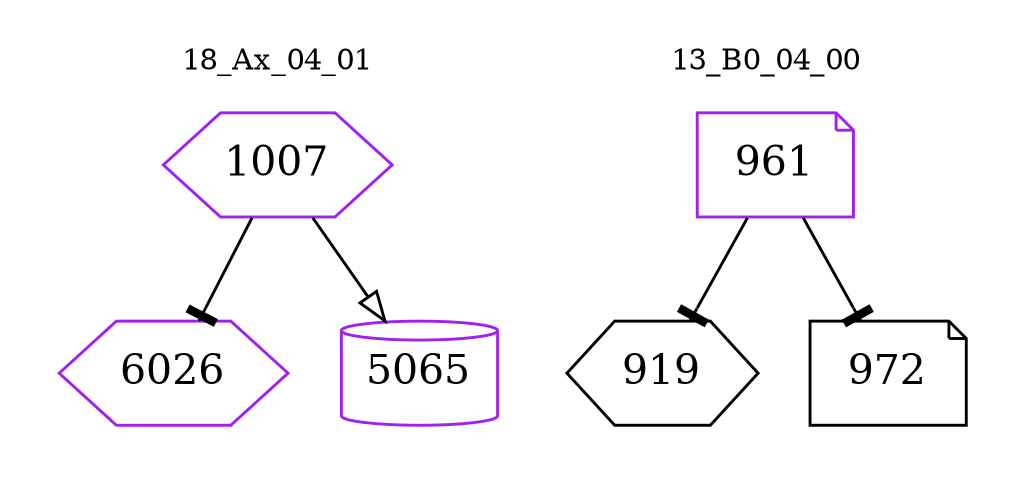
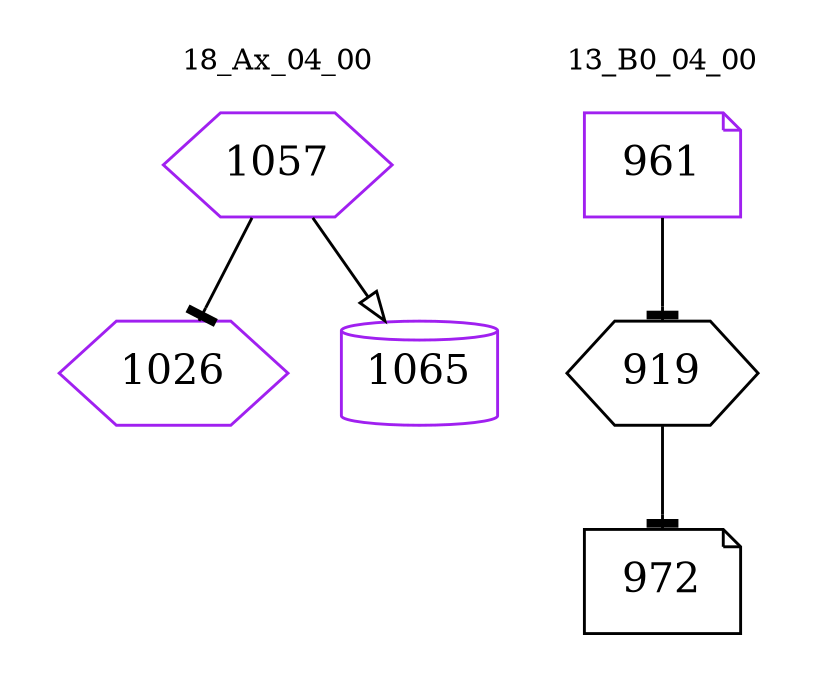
  digraph {
    node [color=purple shape=hexagon]
    edge [arrowhead=tee color=black]
-   n1 [label=1007]
-   n2 [label=6026]
-   n3 [label=5065 shape=cylinder]
+   n1 [label=1057]
+   n2 [label=1026]
+   n3 [label=1065 shape=cylinder]
    n4 [label=961 shape=note]
    n5 [color=black label=919]
    n6 [color=black label=972 shape=note]
    subgraph cluster_1 {
      color=white
      fontsize=10
-     label="18_Ax_04_01"
+     label="18_Ax_04_00"
      n1
      n2
      n3
    }
    subgraph cluster_2 {
      color=white
      fontsize=10
      label="13_B0_04_00"
      n4
      n5
      n6
    }
    n1 -> n2
    n1 -> n3 [arrowhead=onormal]
    n4 -> n5
-   n4 -> n6
+   n5 -> n6
  }
